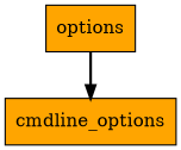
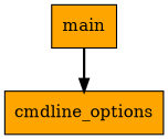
  digraph {
    concentrate=true
    splines=true
    node [fillcolor=orange shape=box style=filled]
-   main [label=options]
+   main
    cmdline_options
    main -> cmdline_options [color=black style=bold]
  }
